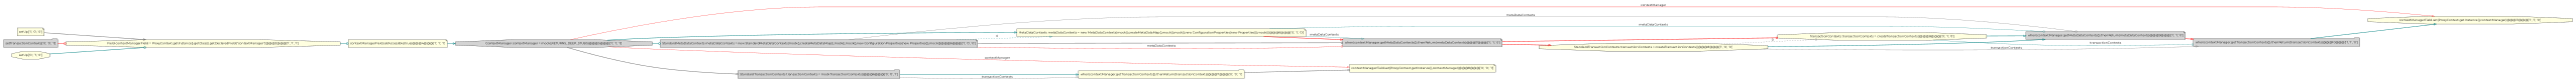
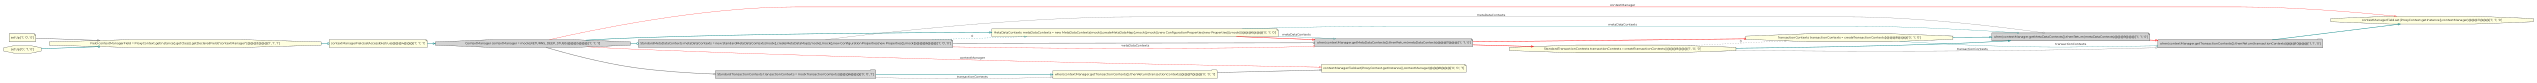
  digraph {
    rankdir=LR
    fontname=Montserrat
    node [fillcolor=lightyellow shape=note style=filled fontname=Montserrat]
    edge [style=bold color=teal arrowhead=onormal fontname=Montserrat]
    n1 [fillcolor=lightgrey label="ContextManager contextManager = mock(,RETURNS_DEEP_STUBS)@@@5@@@['1', '1', '1']" shape=octagon]
    n2 [fillcolor=lightgrey label="StandardMetaDataContexts metaDataContexts = new StandardMetaDataContexts(mock(),createMetaDataMap(),mock(),mock(),new ConfigurationProperties(new Properties()),mock())@@@6@@@['1', '0', '0']"]
    n3 [label="contextManagerField.set(ProxyContext.getInstance(),contextManager)@@@11@@@['1', '1', '0']" shape=octagon]
    n4 [label="MetaDataContexts metaDataContexts = new MetaDataContexts(mock(),createMetaDataMap(),mock(),mock(),new ConfigurationProperties(new Properties()),mock())@@@6@@@['0', '1', '0']"]
    n5 [fillcolor=lightgrey label="StandardTransactionContexts transactionContexts = mockTransactionContexts()@@@6@@@['0', '0', '1']" shape=folder]
    n6 [label="contextManagerField.set(ProxyContext.getInstance(),contextManager)@@@8@@@['0', '0', '1']"]
    n7 [fillcolor=lightgrey label="when(contextManager.getMetaDataContexts()).thenReturn(metaDataContexts)@@@9@@@['1', '1', '0']"]
    n8 [fillcolor=lightgrey label="when(contextManager.getMetaDataContexts()).thenReturn(metaDataContexts)@@@7@@@['1', '1', '0']"]
    n9 [label="setUp['1', '0', '0']"]
    n10 [label="Field contextManagerField = ProxyContext.getInstance().getClass().getDeclaredField(\"contextManager\")@@@3@@@['1', '1', '1']" shape=octagon]
    n11 [label="when(contextManager.getTransactionContexts()).thenReturn(transactionContexts)@@@7@@@['0', '0', '1']" shape=folder]
-   n12 [fillcolor=lightgrey label="setTransactionContexts['0', '0', '1']" shape=folder]
    n13 [fillcolor=lightgrey label="when(contextManager.getTransactionContexts()).thenReturn(transactionContexts)@@@10@@@['1', '1', '0']" shape=folder]
    n14 [label="contextManagerField.setAccessible(true)@@@4@@@['1', '1', '1']"]
    n15 [label="TransactionContexts transactionContexts = createTransactionContexts()@@@8@@@['0', '1', '0']" shape=octagon]
    n16 [label="StandardTransactionContexts transactionContexts = createTransactionContexts()@@@8@@@['1', '0', '0']" shape=octagon]
    n17 [label="setUp['0', '1', '0']" shape=octagon]
    n1 -> n2 [arrowhead=odot]
    n1 -> n3 [label=contextManager style=solid color=red]
    n1 -> n4
    n1 -> n5 [color=gray40 arrowhead=odot]
    n1 -> n6 [label=contextManager style=solid color=red]
    n2 -> n4 [label=0 style=dashed]
    n2 -> n7 [label=metaDataContexts style=solid color=gray40 arrowhead=odot]
    n2 -> n8 [color=gray40 arrowhead=odot]
    n2 -> n8 [label=metaDataContexts style=solid color=red arrowhead=odot]
    n4 -> n7 [label=metaDataContexts style=solid arrowhead=odot]
    n4 -> n8 [label=metaDataContexts style=solid]
    n4 -> n8 [color=red]
    n5 -> n11
    n5 -> n11 [label=transactionContexts style=solid color=gray40]
    n7 -> n13 [color=red]
    n8 -> n15 [color=red arrowhead=odot]
    n8 -> n16 [color=red]
    n9 -> n10 [color=gray40]
    n10 -> n14 [arrowhead=odot]
    n11 -> n6 [color=gray40 arrowhead=odot]
-   n12 -> n10 [color=red arrowhead=odot]
    n13 -> n3
    n14 -> n1
    n15 -> n7
    n15 -> n13 [label=transactionContexts style=solid arrowhead=odot]
    n16 -> n7
    n16 -> n13 [label=transactionContexts style=solid color=gray40]
    n16 -> n15 [label=0 style=dashed color=gray40 arrowhead=odot]
    n17 -> n10 [arrowhead=odot]
  }
